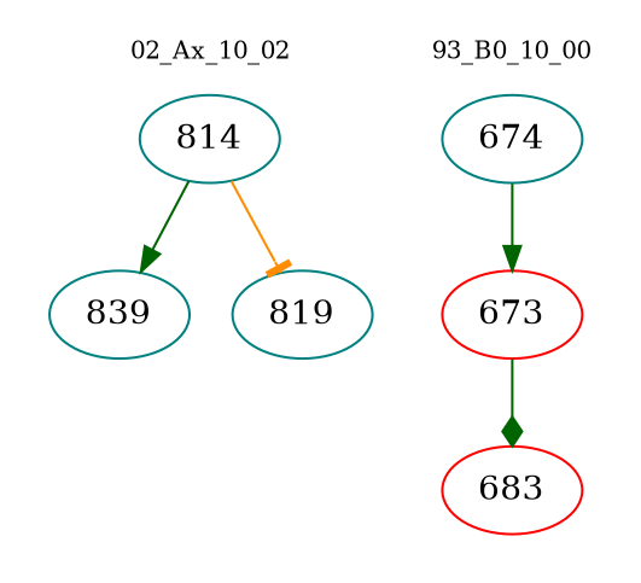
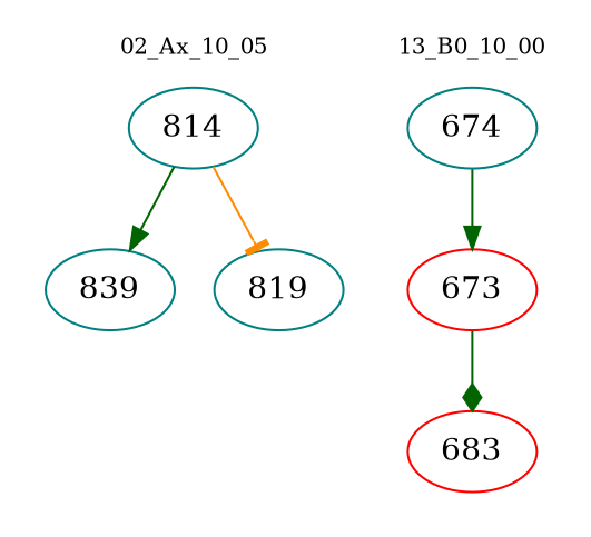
  digraph {
    node [color=teal]
    edge [arrowhead=normal color=darkgreen]
    n1 [label=814]
    n2 [label=839]
    n3 [label=819]
    n4 [color=red label=673]
    n5 [label=674]
    n6 [color=red label=683]
    subgraph cluster_1 {
      color=white
      fontsize=10
-     label="02_Ax_10_02"
+     label="02_Ax_10_05"
      n1
      n2
      n3
    }
    subgraph cluster_2 {
      color=white
      fontsize=10
-     label="93_B0_10_00"
+     label="13_B0_10_00"
      n4
      n5
      n6
    }
    n1 -> n2
    n1 -> n3 [arrowhead=tee color=darkorange]
    n4 -> n6 [arrowhead=diamond]
    n5 -> n4
  }
